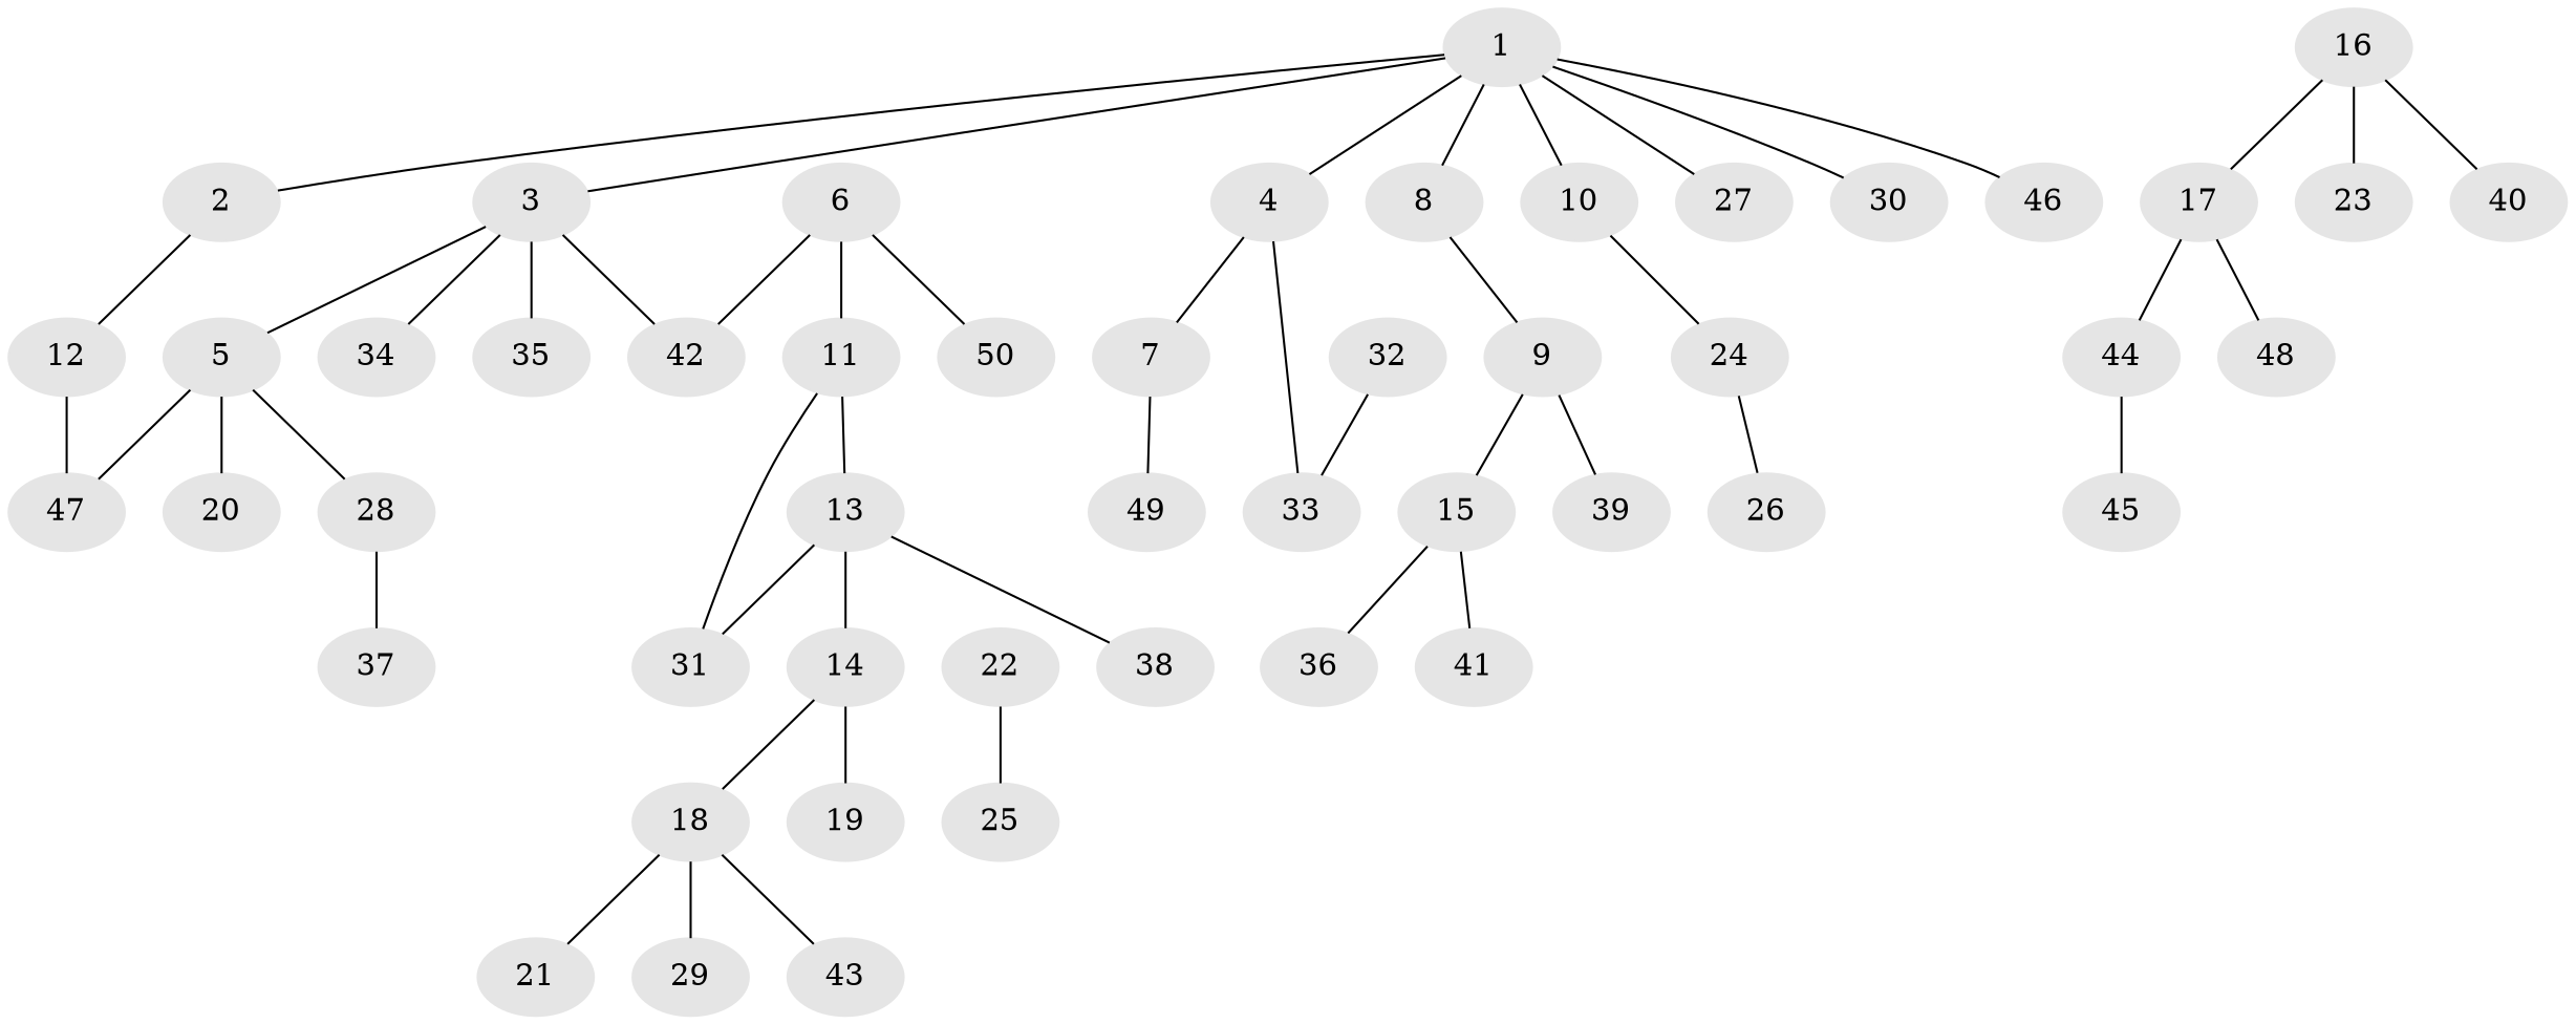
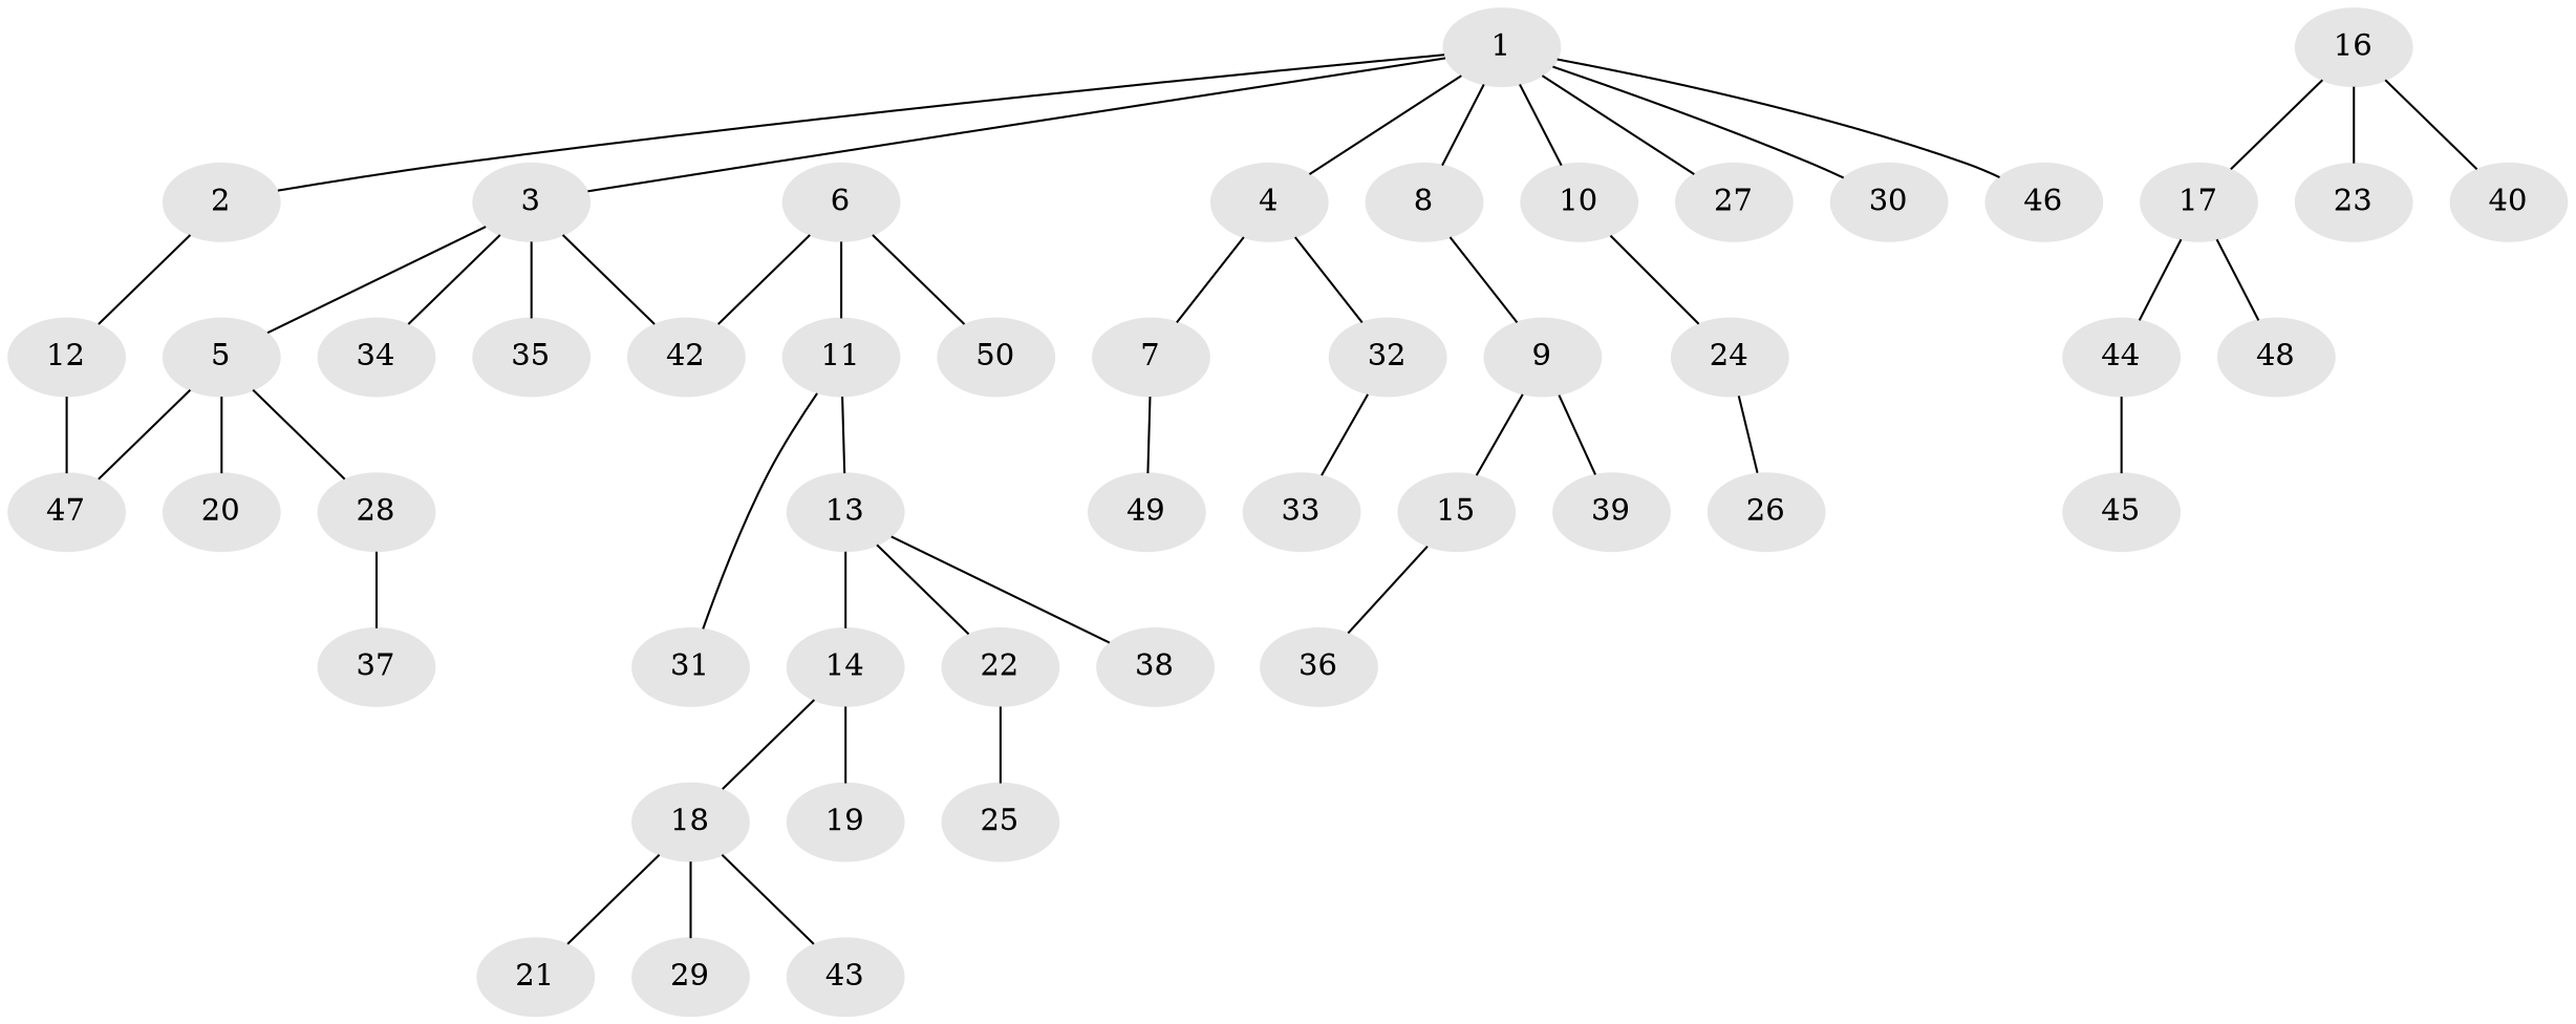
  graph {
    node [color=gray90 style=filled]
    1
    2
    3
    4
    8
    10
    27
    30
    46
    12
    5
    34
    35
    42
    7
    32
    9
    24
    47
    20
    28
    6
    11
    50
    49
    33
    16
    17
    23
    40
    37
    13
    31
    15
    39
    36
-   41
    26
    14
    22
    38
    18
    19
    25
    21
    29
    43
    44
    48
    45
    1 -- 2
    1 -- 3
    1 -- 4
    1 -- 8
    1 -- 10
    1 -- 27
    1 -- 30
    1 -- 46
    2 -- 12
    3 -- 5
    3 -- 34
    3 -- 35
    3 -- 42
    4 -- 7
-   4 -- 33
+   4 -- 32
    8 -- 9
    10 -- 24
    12 -- 47
    5 -- 47
    5 -- 20
    5 -- 28
    7 -- 49
    32 -- 33
    9 -- 15
    9 -- 39
    24 -- 26
    28 -- 37
    6 -- 42
    6 -- 11
    6 -- 50
    11 -- 13
    11 -- 31
    16 -- 17
    16 -- 23
    16 -- 40
    17 -- 44
    17 -- 48
    13 -- 14
-   13 -- 31
+   13 -- 22
    13 -- 38
    15 -- 36
-   15 -- 41
    14 -- 18
    14 -- 19
    22 -- 25
    18 -- 21
    18 -- 29
    18 -- 43
    44 -- 45
  }
